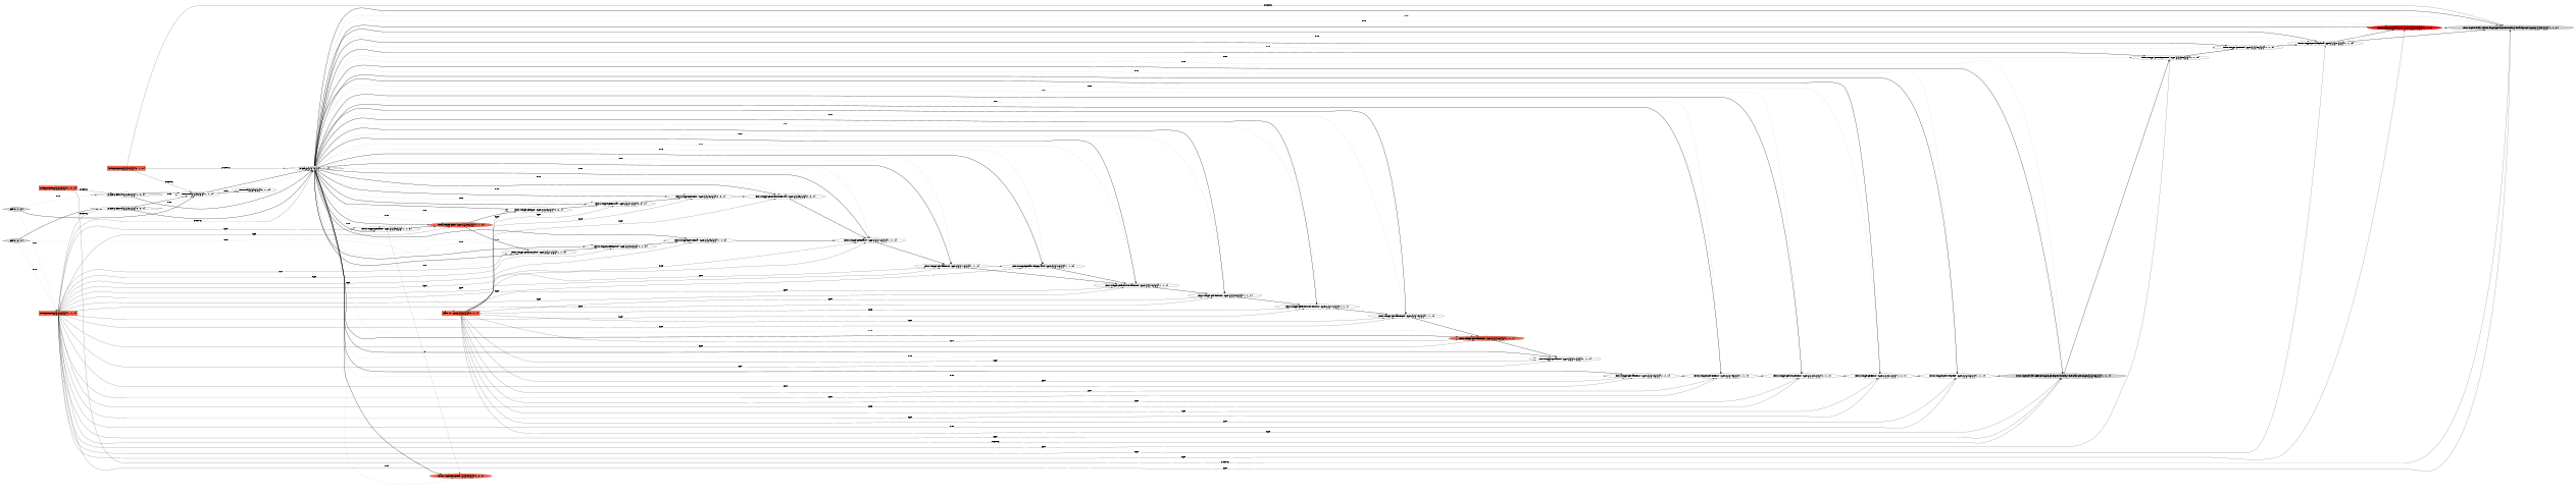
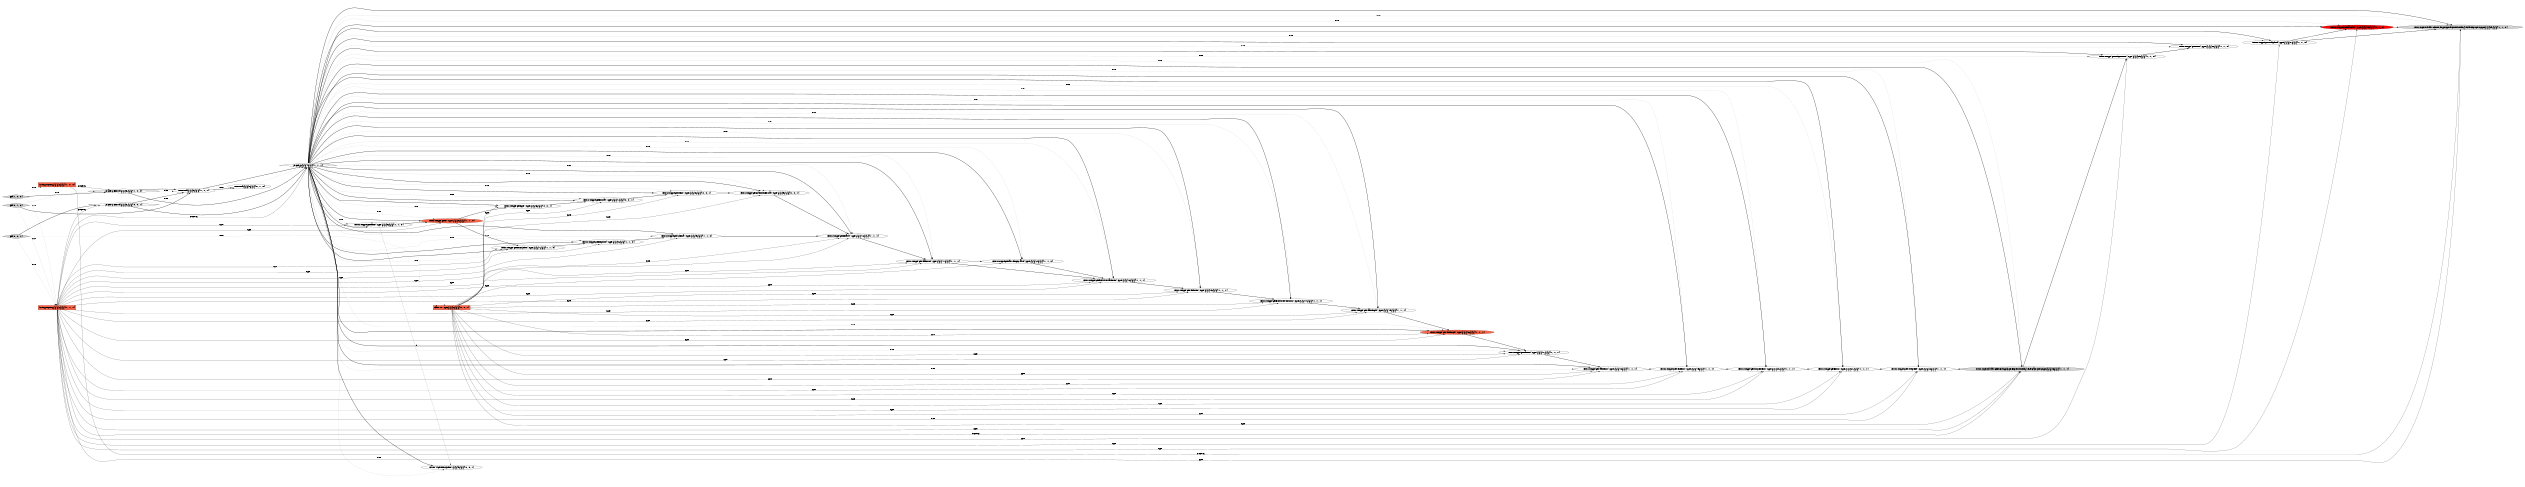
  digraph {
    rankdir=LR
    node [fillcolor=white shape=ellipse style=filled]
    edge [style=bold]
    n1 [label="return toType(getMaxLength(),type)@@@15@@@['1', '1', '1']"]
    n2 [fillcolor=tomato label="return toType(getMinLength(),type)@@@16@@@['1', '1', '1']"]
    n3 [label="return toType(getPattern(),type)@@@17@@@['1', '1', '1']"]
-   n4 [fillcolor=tomato label="String property@@@2@@@['0', '1', '0']" shape=box]
    n5 [fillcolor=lightgray label="return super.edu.fdu.CPPDG.tinypdg.pe.ExpressionInfo@1529b83propertytype@@@29@@@['1', '1', '0']"]
    n6 [label="property@@@4@@@['1', '1', '1']" shape=diamond]
    n7 [label="return null@@@3@@@['1', '1', '1']"]
    n8 [label="return toType(getExclusiveMaximum(),type)@@@12@@@['1', '1', '1']"]
    n9 [label="return toType(getMinimum(),type)@@@13@@@['1', '1', '1']"]
    n10 [label="return toType(getCollectionFormat(),type)@@@9@@@['0', '0', '1']"]
    n11 [label="return toType(getDefault(),type)@@@10@@@['1', '1', '1']"]
    n12 [label="return toType(getRequired(),type)@@@8@@@['1', '1', '0']"]
    n13 [label="return toType(getSchema(),type)@@@9@@@['1', '1', '0']"]
    n14 [label="return toType(getFormat(),type)@@@7@@@['0', '0', '1']"]
    n15 [label="return toType(getAllowEmptyValue(),type)@@@12@@@['1', '1', '0']"]
    n16 [fillcolor=lightgray label="return super.edu.fdu.CPPDG.tinypdg.pe.ExpressionInfo@1529c2apropertytype@@@23@@@['1', '1', '1']"]
    n17 [label="return toType(getDescription(),type)@@@7@@@['1', '1', '0']"]
    n18 [label="return toType(getType(),type)@@@6@@@['0', '0', '1']"]
    n19 [label="return toType(getName(),type)@@@5@@@['1', '1', '0']"]
    n20 [label="return toType(getEnum(),type)@@@26@@@['1', '1', '0']"]
    n21 [label="return toType(getUniqueItems(),type)@@@25@@@['1', '1', '0']"]
    n22 [label="return toType(getUniqueItems(),type)@@@20@@@['1', '1', '1']"]
    n23 [label="return toType(getItems(),type)@@@8@@@['0', '0', '1']"]
    n24 [fillcolor=red label="return toType(getExamples(),type)@@@28@@@['0', '1', '0']"]
    n25 [label="return toType(getMaxItems(),type)@@@18@@@['1', '1', '1']"]
    n26 [label="return toType(getMaximum(),type)@@@11@@@['1', '1', '1']"]
    n27 [label="return toType(getMultipleOf(),type)@@@27@@@['1', '1', '0']"]
    n28 [label="return toType(getExclusiveMinimum(),type)@@@14@@@['1', '1', '1']"]
    n29 [label="return toType(getMinItems(),type)@@@19@@@['1', '1', '1']"]
    n30 [label="return toType(getMultipleOf(),type)@@@22@@@['1', '1', '1']"]
-   n31 [fillcolor=tomato label="return (T)getDescription()@@@5@@@['0', '0', '1']"]
+   n31 [label="return (T)getDescription()@@@5@@@['0', '0', '1']"]
    n32 [fillcolor=tomato label="return toType(getIn(),type)@@@6@@@['1', '1', '0']"]
    n33 [label="return toType(getEnum(),type)@@@21@@@['1', '1', '1']"]
    n34 [label="return null@@@3@@@['0', '1', '0']"]
    n35 [fillcolor=tomato label="String property@@@2@@@['1', '0', '0']" shape=box]
    n36 [label="property == null@@@3@@@['1', '0', '0']" shape=diamond]
    n37 [label="property == null@@@3@@@['0', '0', '1']" shape=diamond]
    n38 [fillcolor=tomato label="Class<T> type@@@2@@@['0', '0', '1']" shape=box]
    n39 [fillcolor=tomato label="String property@@@2@@@['1', '1', '1']" shape=box]
    n40 [fillcolor=lightgray label="get['0', '1', '0']" shape=diamond]
    n41 [fillcolor=lightgray label="get['0', '0', '1']" shape=diamond]
+   n42 [fillcolor=lightgray label="get['1', '0', '0']" shape=diamond]
    n1 -> n2
    n2 -> n3
-   n4 -> n5 [label=property style=solid]
-   n4 -> n6 [label=property style=solid]
-   n4 -> n7 [label=property style=solid]
+   n3 -> n25
    n6 -> n1
    n6 -> n1 [label=true style=dotted]
    n6 -> n2 [label=true style=dotted]
    n6 -> n2
    n6 -> n3
    n6 -> n3 [label=true style=dotted]
    n6 -> n5
    n6 -> n5 [label=true style=dotted]
    n6 -> n8
    n6 -> n8 [label=true style=dotted]
    n6 -> n9
    n6 -> n9 [label=true style=dotted]
    n6 -> n10 [label=true style=dotted]
    n6 -> n10
    n6 -> n11 [label=true style=dotted]
    n6 -> n11
    n6 -> n12 [label=true style=dotted]
    n6 -> n12
    n6 -> n13
    n6 -> n13 [label=true style=dotted]
    n6 -> n14 [label=true style=dotted]
    n6 -> n14
    n6 -> n15 [label=true style=dotted]
    n6 -> n15
    n6 -> n16 [label=true style=dotted]
    n6 -> n16
    n6 -> n17
    n6 -> n17 [label=true style=dotted]
    n6 -> n18
    n6 -> n18 [label=true style=dotted]
    n6 -> n19 [label=true style=dotted]
    n6 -> n19
    n6 -> n20
    n6 -> n20 [label=true style=dotted]
    n6 -> n21
    n6 -> n21 [label=true style=dotted]
    n6 -> n22 [label=true style=dotted]
    n6 -> n22
    n6 -> n23 [label=true style=dotted]
    n6 -> n23
    n6 -> n24 [label=true style=dotted]
    n6 -> n24
    n6 -> n25
    n6 -> n25 [label=true style=dotted]
    n6 -> n26 [label=true style=dotted]
    n6 -> n26
    n6 -> n27
    n6 -> n27 [label=true style=dotted]
    n6 -> n28
    n6 -> n28 [label=true style=dotted]
    n6 -> n29 [label=true style=dotted]
    n6 -> n29
    n6 -> n30 [label=true style=dotted]
    n6 -> n30
    n6 -> n31
    n6 -> n31 [label=true style=dotted]
    n6 -> n32 [label=true style=dotted]
    n6 -> n32
    n6 -> n33
    n6 -> n33 [label=true style=dotted]
    n7 -> n6
    n7 -> n34 [label=true style=dotted]
    n7 -> n34
    n8 -> n9
    n9 -> n28
    n10 -> n11
    n11 -> n26
    n12 -> n13
    n13 -> n11
    n14 -> n23
    n15 -> n8
    n16 -> n21
    n17 -> n12
    n18 -> n14
    n19 -> n31 [label=0 style=dashed]
    n19 -> n32
-   n20 -> n27
    n21 -> n20
    n22 -> n33
    n23 -> n10
    n24 -> n5
    n25 -> n29
    n26 -> n8
    n26 -> n15
    n27 -> n5
    n27 -> n24
    n28 -> n1
    n29 -> n22
    n30 -> n16
    n32 -> n17
    n32 -> n18
    n33 -> n30
    n34 -> n6 [style=dotted]
    n35 -> n5 [label=property style=solid]
    n35 -> n36 [label=property style=solid]
    n36 -> n6
    n36 -> n7
    n36 -> n7 [label=true style=dotted]
    n37 -> n6
    n37 -> n7
    n37 -> n7 [label=true style=dotted]
    n38 -> n1 [label=type style=solid]
    n38 -> n2 [label=type style=solid]
    n38 -> n3 [label=type style=solid]
    n38 -> n8 [label=type style=solid]
    n38 -> n9 [label=type style=solid]
    n38 -> n10 [label=type style=solid]
    n38 -> n11 [label=type style=solid]
    n38 -> n14 [label=type style=solid]
    n38 -> n16 [label=type style=solid]
    n38 -> n18 [label=type style=solid]
    n38 -> n22 [label=type style=solid]
    n38 -> n23 [label=type style=solid]
    n38 -> n25 [label=type style=solid]
    n38 -> n26 [label=type style=solid]
    n38 -> n28 [label=type style=solid]
    n38 -> n29 [label=type style=solid]
    n38 -> n30 [label=type style=solid]
    n38 -> n33 [label=type style=solid]
    n39 -> n1 [label=type style=solid]
    n39 -> n2 [label=type style=solid]
    n39 -> n3 [label=type style=solid]
    n39 -> n5 [label=type style=solid]
    n39 -> n6 [label=property style=solid]
    n39 -> n8 [label=type style=solid]
    n39 -> n9 [label=type style=solid]
    n39 -> n11 [label=type style=solid]
    n39 -> n12 [label=type style=solid]
    n39 -> n13 [label=type style=solid]
    n39 -> n15 [label=type style=solid]
    n39 -> n16 [label=type style=solid]
    n39 -> n16 [label=property style=solid]
    n39 -> n17 [label=type style=solid]
    n39 -> n19 [label=type style=solid]
    n39 -> n21 [label=type style=solid]
    n39 -> n22 [label=type style=solid]
    n39 -> n24 [label=type style=solid]
    n39 -> n25 [label=type style=solid]
    n39 -> n26 [label=type style=solid]
    n39 -> n27 [label=type style=solid]
    n39 -> n28 [label=type style=solid]
    n39 -> n29 [label=type style=solid]
    n39 -> n30 [label=true style=solid]
    n39 -> n32 [label=type style=solid]
    n39 -> n33 [label=type style=solid]
    n39 -> n37 [label=property style=solid]
    n40 -> n7
    n40 -> n36 [label=true style=dotted]
    n40 -> n39 [label=type style=dotted]
    n41 -> n37
    n41 -> n38 [label=true style=dotted]
    n41 -> n39 [label=true style=dotted]
+   n42 -> n35 [label=true style=dotted]
+   n42 -> n36
+   n42 -> n39 [label=true style=dotted]
  }
